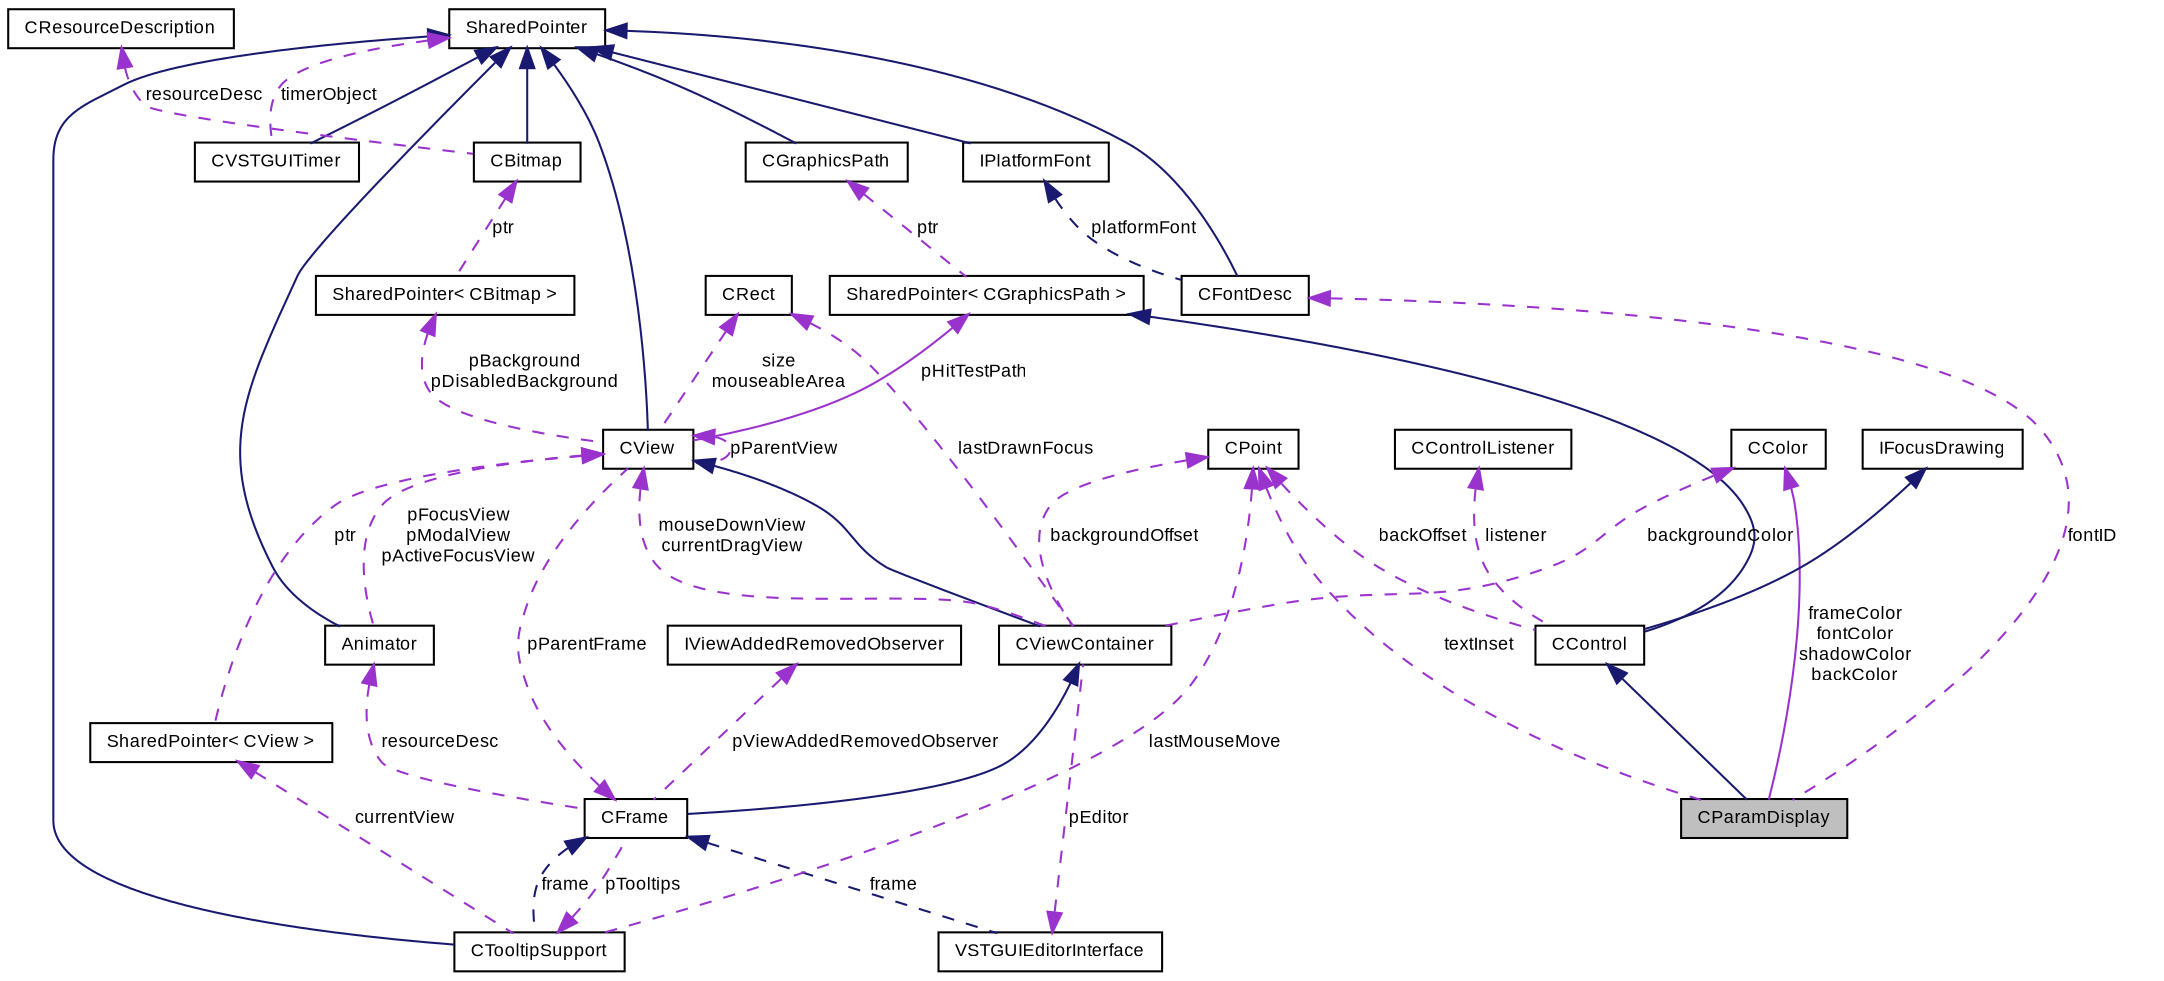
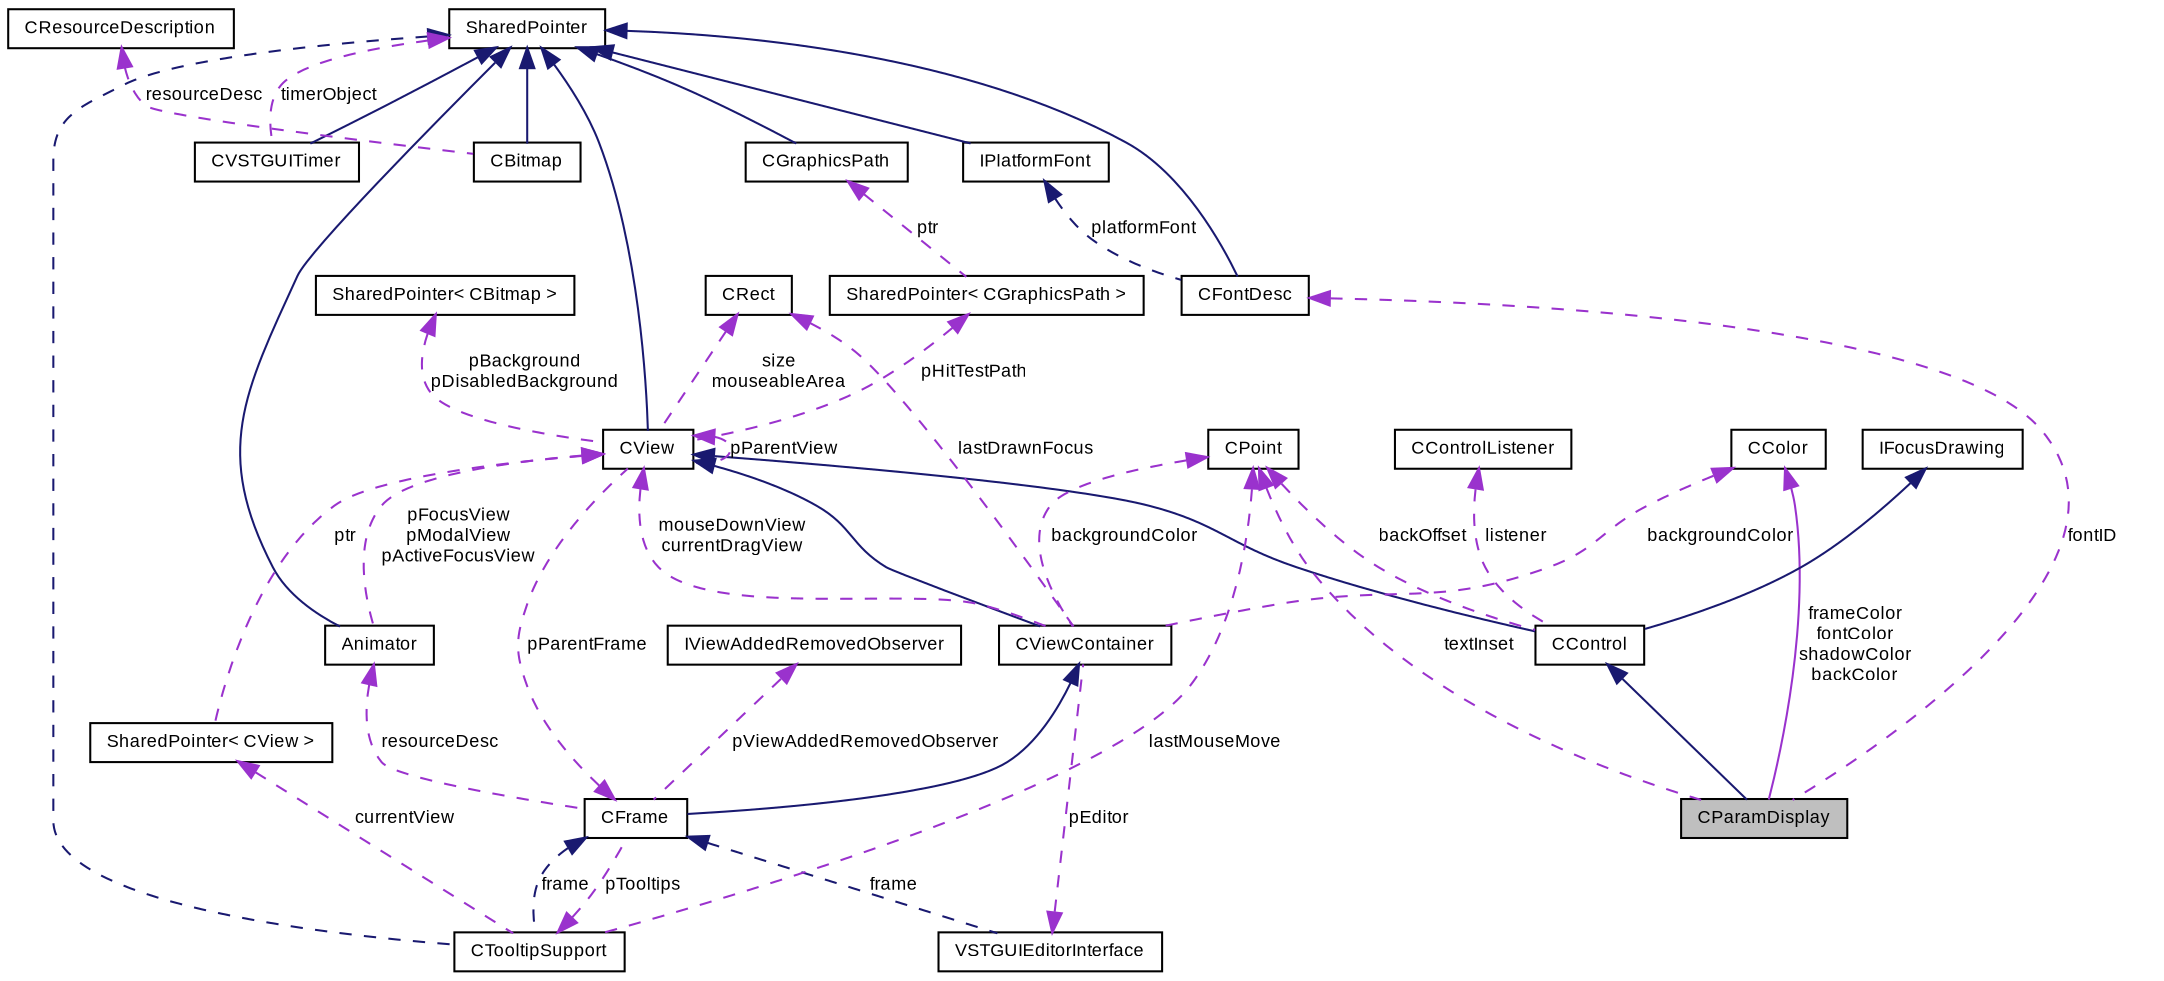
  digraph {
    rankdir=TB
    node [color=black fontname=Arial fontsize=9 shape=record]
    edge [color=darkorchid3 dir=back fontname=Arial fontsize=9 labelfontname=Arial labelfontsize=9 style=dashed]
    n1 [fillcolor=grey75 fontcolor=black height=0.2 label=CParamDisplay style=filled width=0.4]
    n2 [height=0.2 label=CControl width=0.4]
    n3 [height=0.2 label=CView width=0.4]
    n4 [height=0.2 label=CViewContainer width=0.4]
    n5 [height=0.2 label="SharedPointer\< CView \>" width=0.4]
    n6 [height=0.2 label=Animator width=0.4]
    n7 [height=0.2 label=CFrame width=0.4]
    n8 [height=0.2 label=CTooltipSupport width=0.4]
    n9 [height=0.2 label=VSTGUIEditorInterface width=0.4]
    n10 [height=0.2 label=SharedPointer width=0.4]
    n11 [height=0.2 label=CBitmap width=0.4]
    n12 [height=0.2 label=CVSTGUITimer width=0.4]
    n13 [height=0.2 label=CGraphicsPath width=0.4]
    n14 [height=0.2 label=CFontDesc width=0.4]
    n15 [height=0.2 label=IPlatformFont width=0.4]
    n16 [height=0.2 label="SharedPointer\< CBitmap \>" width=0.4]
    n17 [height=0.2 label="SharedPointer\< CGraphicsPath \>" width=0.4]
    n18 [height=0.2 label=CResourceDescription width=0.4]
    n19 [height=0.2 label=CPoint width=0.4]
    n20 [height=0.2 label=CColor width=0.4]
    n21 [height=0.2 label=CRect width=0.4]
    n22 [height=0.2 label=IViewAddedRemovedObserver width=0.4]
    n23 [height=0.2 label=IFocusDrawing width=0.4]
    n24 [height=0.2 label=CControlListener width=0.4]
    n2 -> n1 [color=midnightblue style=solid]
-   n17 -> n2 [color=midnightblue style=solid]
+   n3 -> n2 [color=midnightblue style=solid]
    n3 -> n3 [label=pParentView]
    n3 -> n4 [color=midnightblue style=solid]
    n3 -> n4 [label="mouseDownView\ncurrentDragView"]
    n3 -> n5 [label=ptr]
    n3 -> n6 [label="pFocusView\npModalView\npActiveFocusView"]
    n4 -> n7 [color=midnightblue style=solid]
    n5 -> n8 [label=currentView]
    n6 -> n7 [label=resourceDesc]
    n7 -> n3 [label=pParentFrame]
    n7 -> n8 [color=midnightblue label=frame]
    n7 -> n9 [color=midnightblue label=frame]
    n8 -> n7 [label=pTooltips]
    n9 -> n4 [label=pEditor]
    n10 -> n3 [color=midnightblue style=solid]
    n10 -> n6 [color=midnightblue style=solid]
-   n10 -> n8 [color=midnightblue style=solid]
+   n10 -> n8 [color=midnightblue]
    n10 -> n11 [color=midnightblue style=solid]
    n10 -> n12 [color=midnightblue style=solid]
    n10 -> n12 [label=timerObject]
    n10 -> n13 [color=midnightblue style=solid]
    n10 -> n14 [color=midnightblue style=solid]
    n10 -> n15 [color=midnightblue style=solid]
-   n11 -> n16 [label=ptr]
    n13 -> n17 [label=ptr]
    n14 -> n1 [label=fontID]
    n15 -> n14 [color=midnightblue label=platformFont]
    n16 -> n3 [label="pBackground\npDisabledBackground"]
-   n17 -> n3 [label=pHitTestPath style=solid]
+   n17 -> n3 [label=pHitTestPath]
    n18 -> n11 [label=resourceDesc]
    n19 -> n1 [label=textInset]
    n19 -> n2 [label=backOffset]
-   n19 -> n4 [label=backgroundOffset]
+   n19 -> n4 [label=backgroundColor]
    n19 -> n8 [label=lastMouseMove]
    n20 -> n1 [label="frameColor\nfontColor\nshadowColor\nbackColor" style=solid]
    n20 -> n4 [label=backgroundColor]
    n21 -> n3 [label="size\nmouseableArea"]
    n21 -> n4 [label=lastDrawnFocus]
    n22 -> n7 [label=pViewAddedRemovedObserver]
    n23 -> n2 [color=midnightblue style=solid]
    n24 -> n2 [label=listener]
  }
